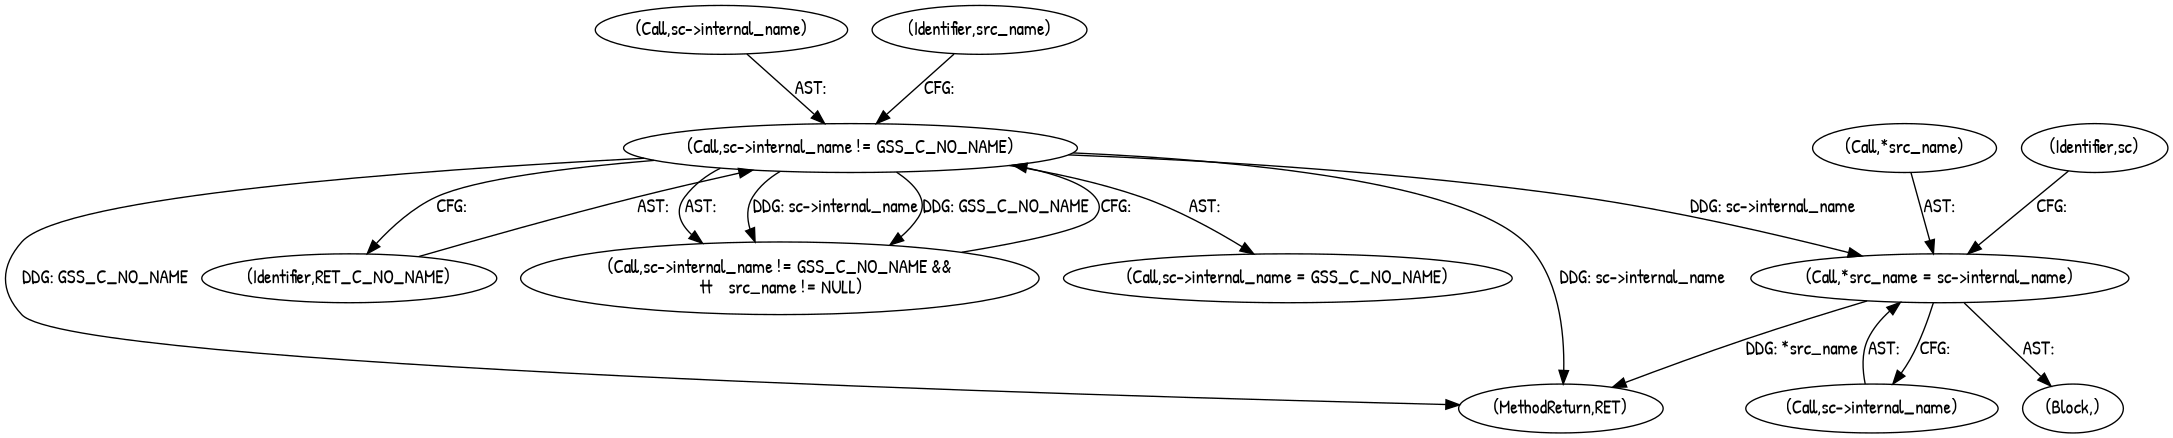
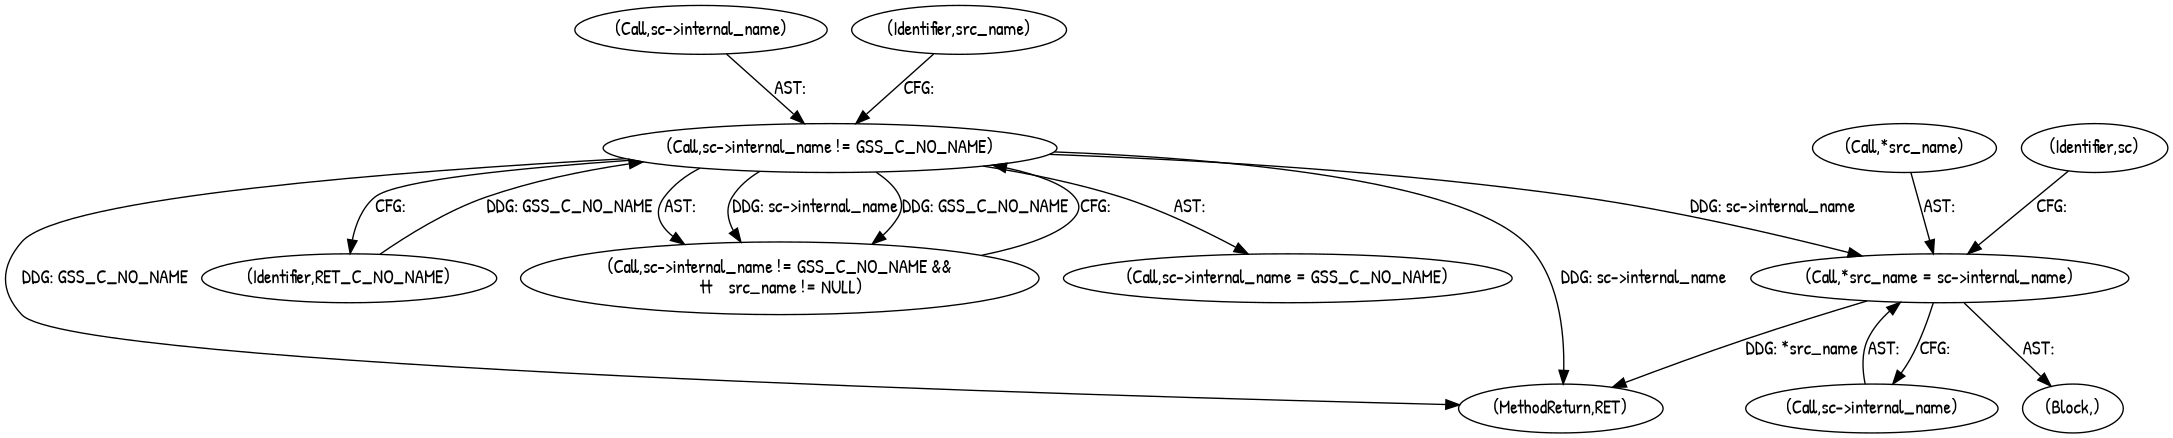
  digraph {
    fontname="Patrick Hand"
    node [fontname="Patrick Hand"]
    edge [fontname="Patrick Hand"]
    n1 [label="(Call,*src_name = sc->internal_name)"]
    n2 [label="(Block,)"]
    n3 [label="(MethodReturn,RET)"]
    n4 [label="(Call,sc->internal_name)"]
    n5 [label="(Call,sc->internal_name != GSS_C_NO_NAME)"]
    n6 [label="(Identifier,RET_C_NO_NAME)"]
    n7 [label="(Call,sc->internal_name != GSS_C_NO_NAME &&\n \t\t    src_name != NULL)"]
    n8 [label="(Call,sc->internal_name = GSS_C_NO_NAME)"]
    n9 [label="(Call,sc->internal_name)"]
    n10 [label="(Identifier,src_name)"]
    n11 [label="(Call,*src_name)"]
    n12 [label="(Identifier,sc)"]
    n1 -> n2 [label="AST: "]
    n1 -> n3 [label="DDG: *src_name"]
    n1 -> n4 [label="CFG: "]
    n4 -> n1 [label="AST: "]
    n5 -> n1 [label="DDG: sc->internal_name"]
    n5 -> n3 [label="DDG: sc->internal_name"]
    n5 -> n3 [label="DDG: GSS_C_NO_NAME"]
    n5 -> n6 [label="CFG: "]
    n5 -> n7 [label="AST: "]
    n5 -> n7 [label="DDG: sc->internal_name"]
    n5 -> n7 [label="DDG: GSS_C_NO_NAME"]
    n5 -> n8 [label="AST: "]
-   n6 -> n5 [label="AST: "]
+   n6 -> n5 [label="DDG: GSS_C_NO_NAME"]
    n7 -> n5 [label="CFG: "]
    n9 -> n5 [label="AST: "]
    n10 -> n5 [label="CFG: "]
    n11 -> n1 [label="AST: "]
    n12 -> n1 [label="CFG: "]
  }
